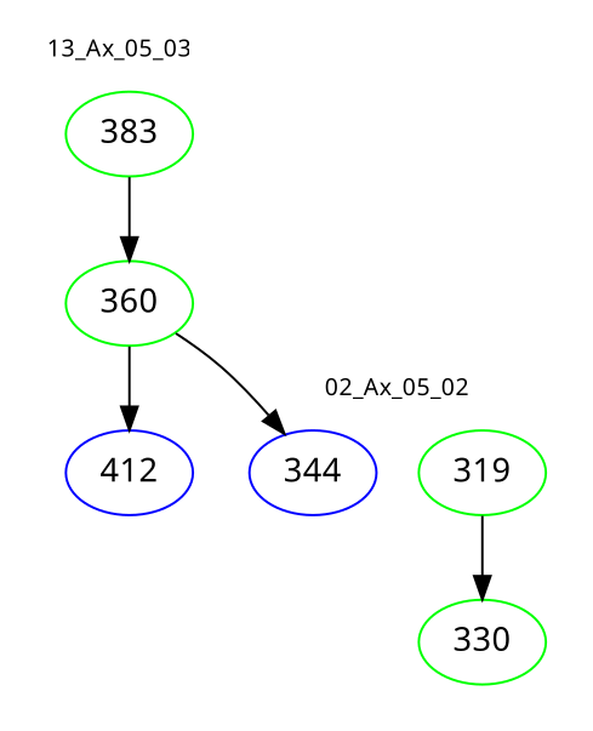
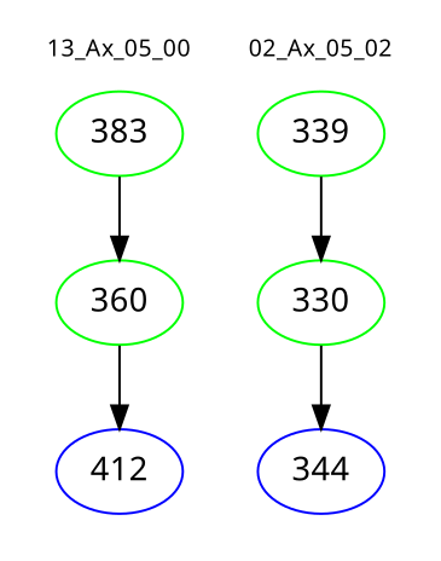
  digraph {
    fontname="Noto Sans"
    node [color=green fontname="Noto Sans"]
    edge [color=black fontname="Noto Sans"]
    n1 [label=383]
    n2 [label=360]
    n3 [color=blue label=412]
-   n4 [label=319]
+   n4 [label=339]
    n5 [label=330]
    n6 [color=blue label=344]
    subgraph cluster_1 {
      color=white
      fontsize=10
-     label="13_Ax_05_03"
+     label="13_Ax_05_00"
      n1
      n2
      n3
    }
    subgraph cluster_2 {
      color=white
      fontsize=10
      label="02_Ax_05_02"
      n4
      n5
      n6
    }
    n1 -> n2
    n2 -> n3
    n4 -> n5
-   n2 -> n6
+   n5 -> n6
  }
